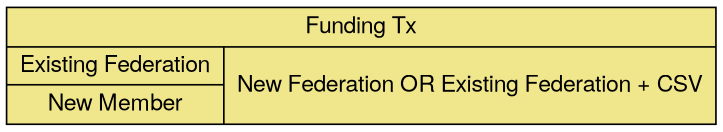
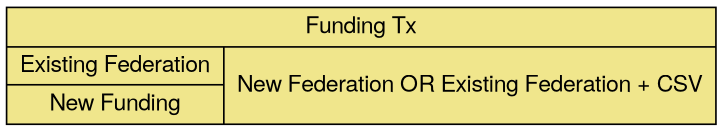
  digraph {
    fontname="Helvetica,Arial,sans-serif"
    rankdir=LR
-   n1 [fontname="Helvetica,Arial,sans-serif" label="Funding Tx | {{Existing Federation | New Member} | New Federation OR Existing Federation + CSV}" shape=record style=filled fillcolor=khaki]
+   n1 [fontname="Helvetica,Arial,sans-serif" label="Funding Tx | {{Existing Federation | New Funding} | New Federation OR Existing Federation + CSV}" shape=record style=filled fillcolor=khaki]
  }
